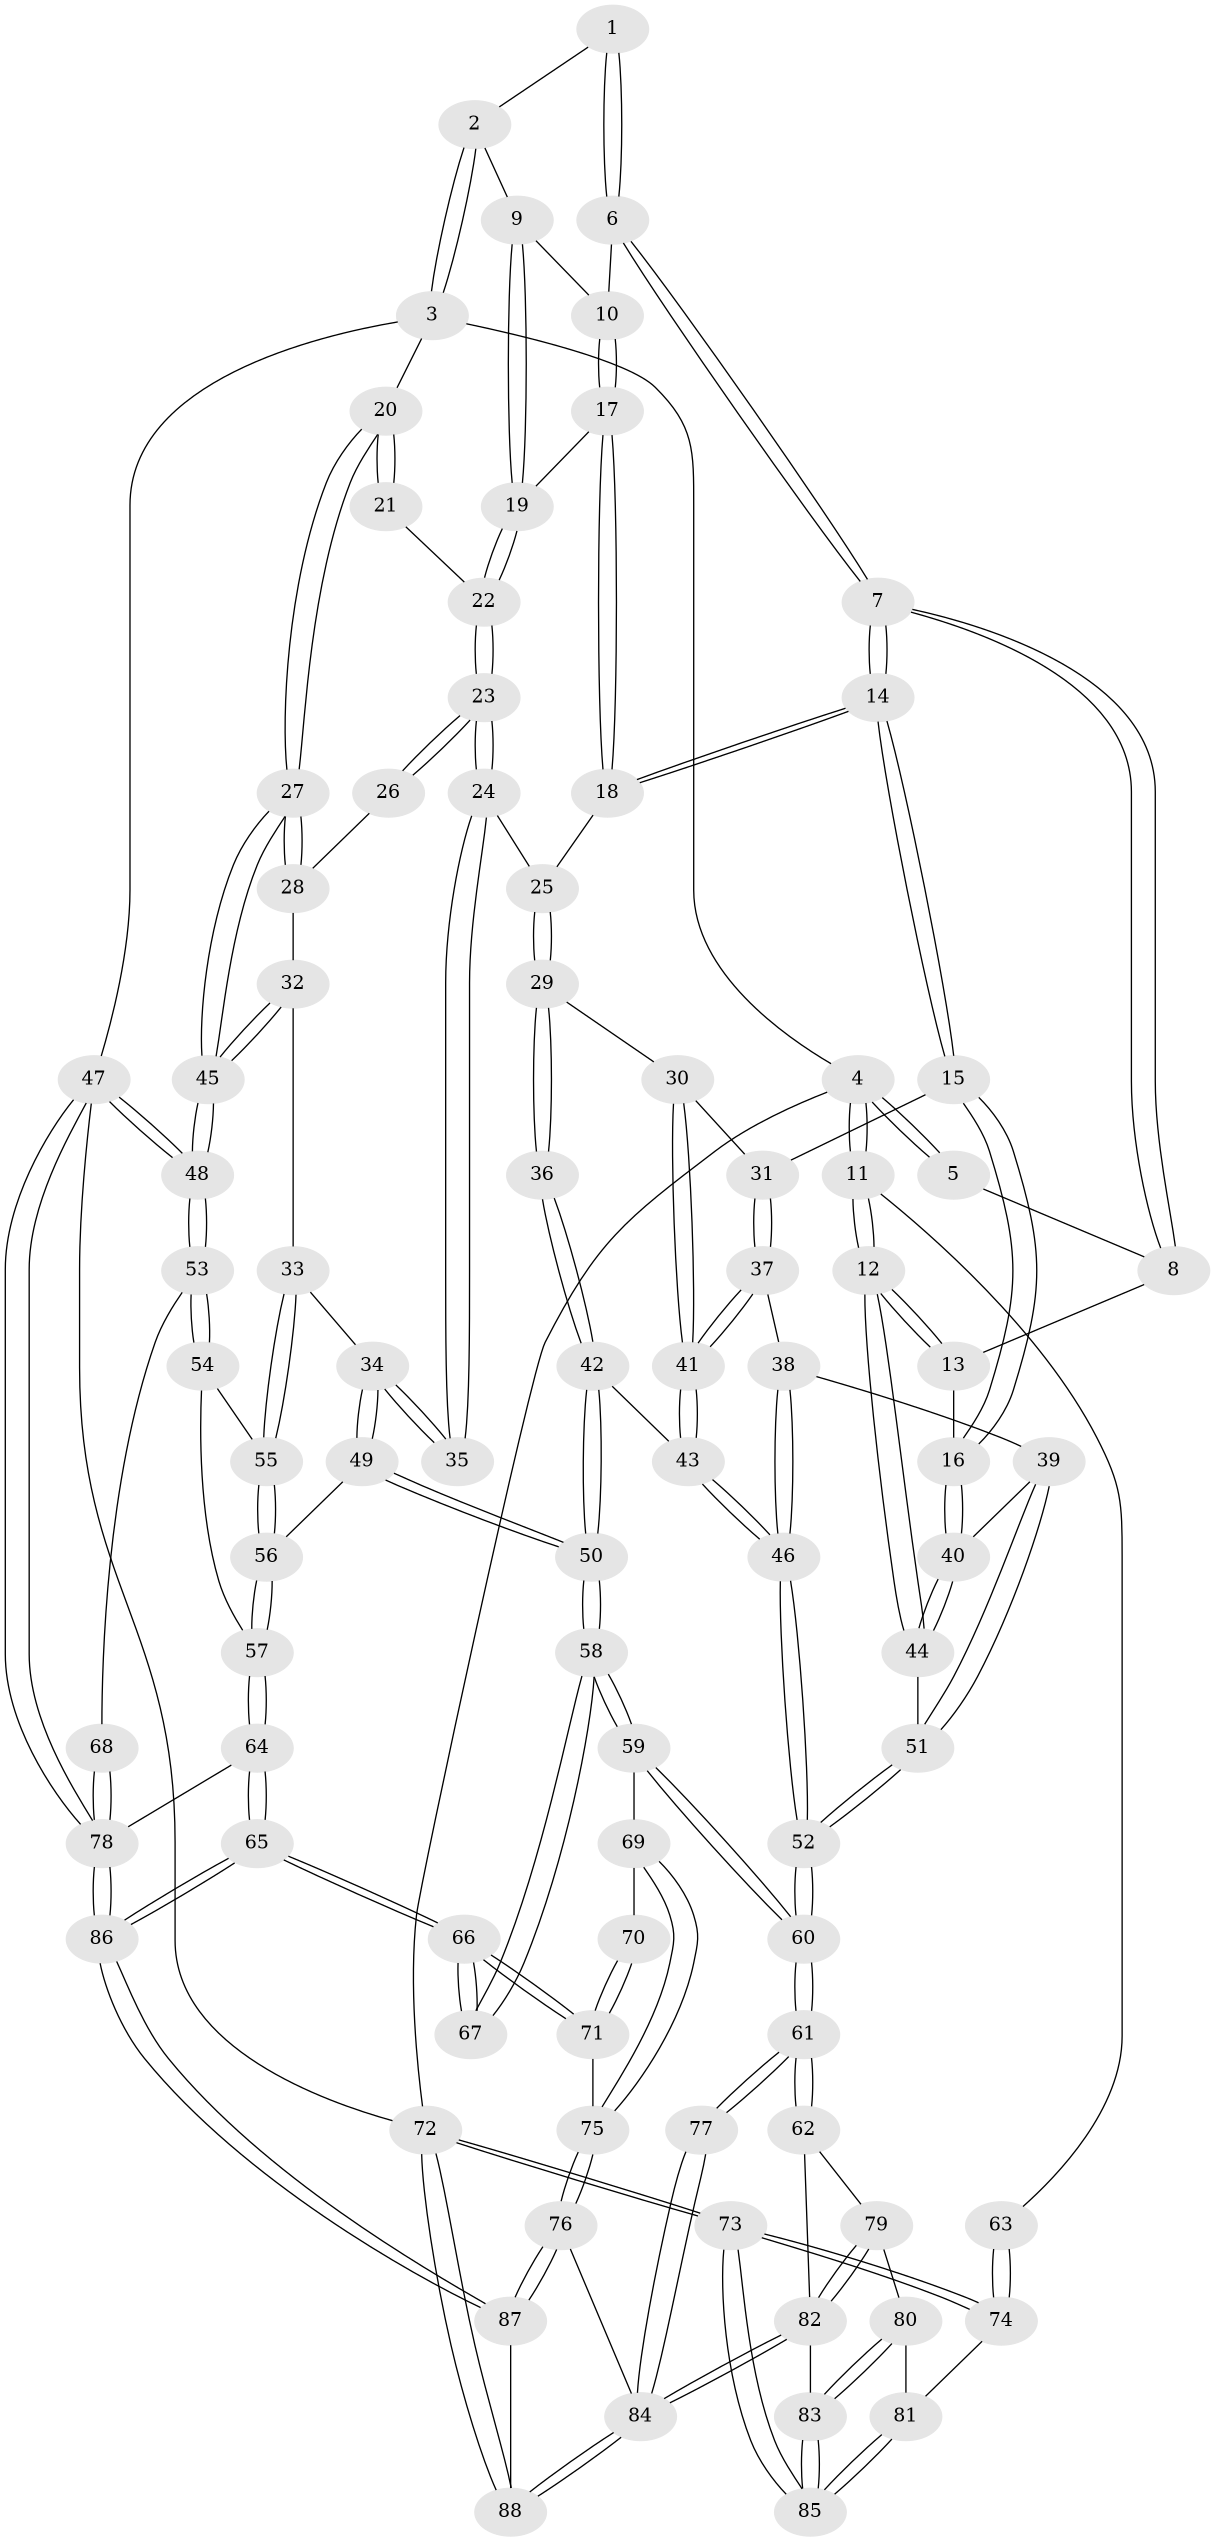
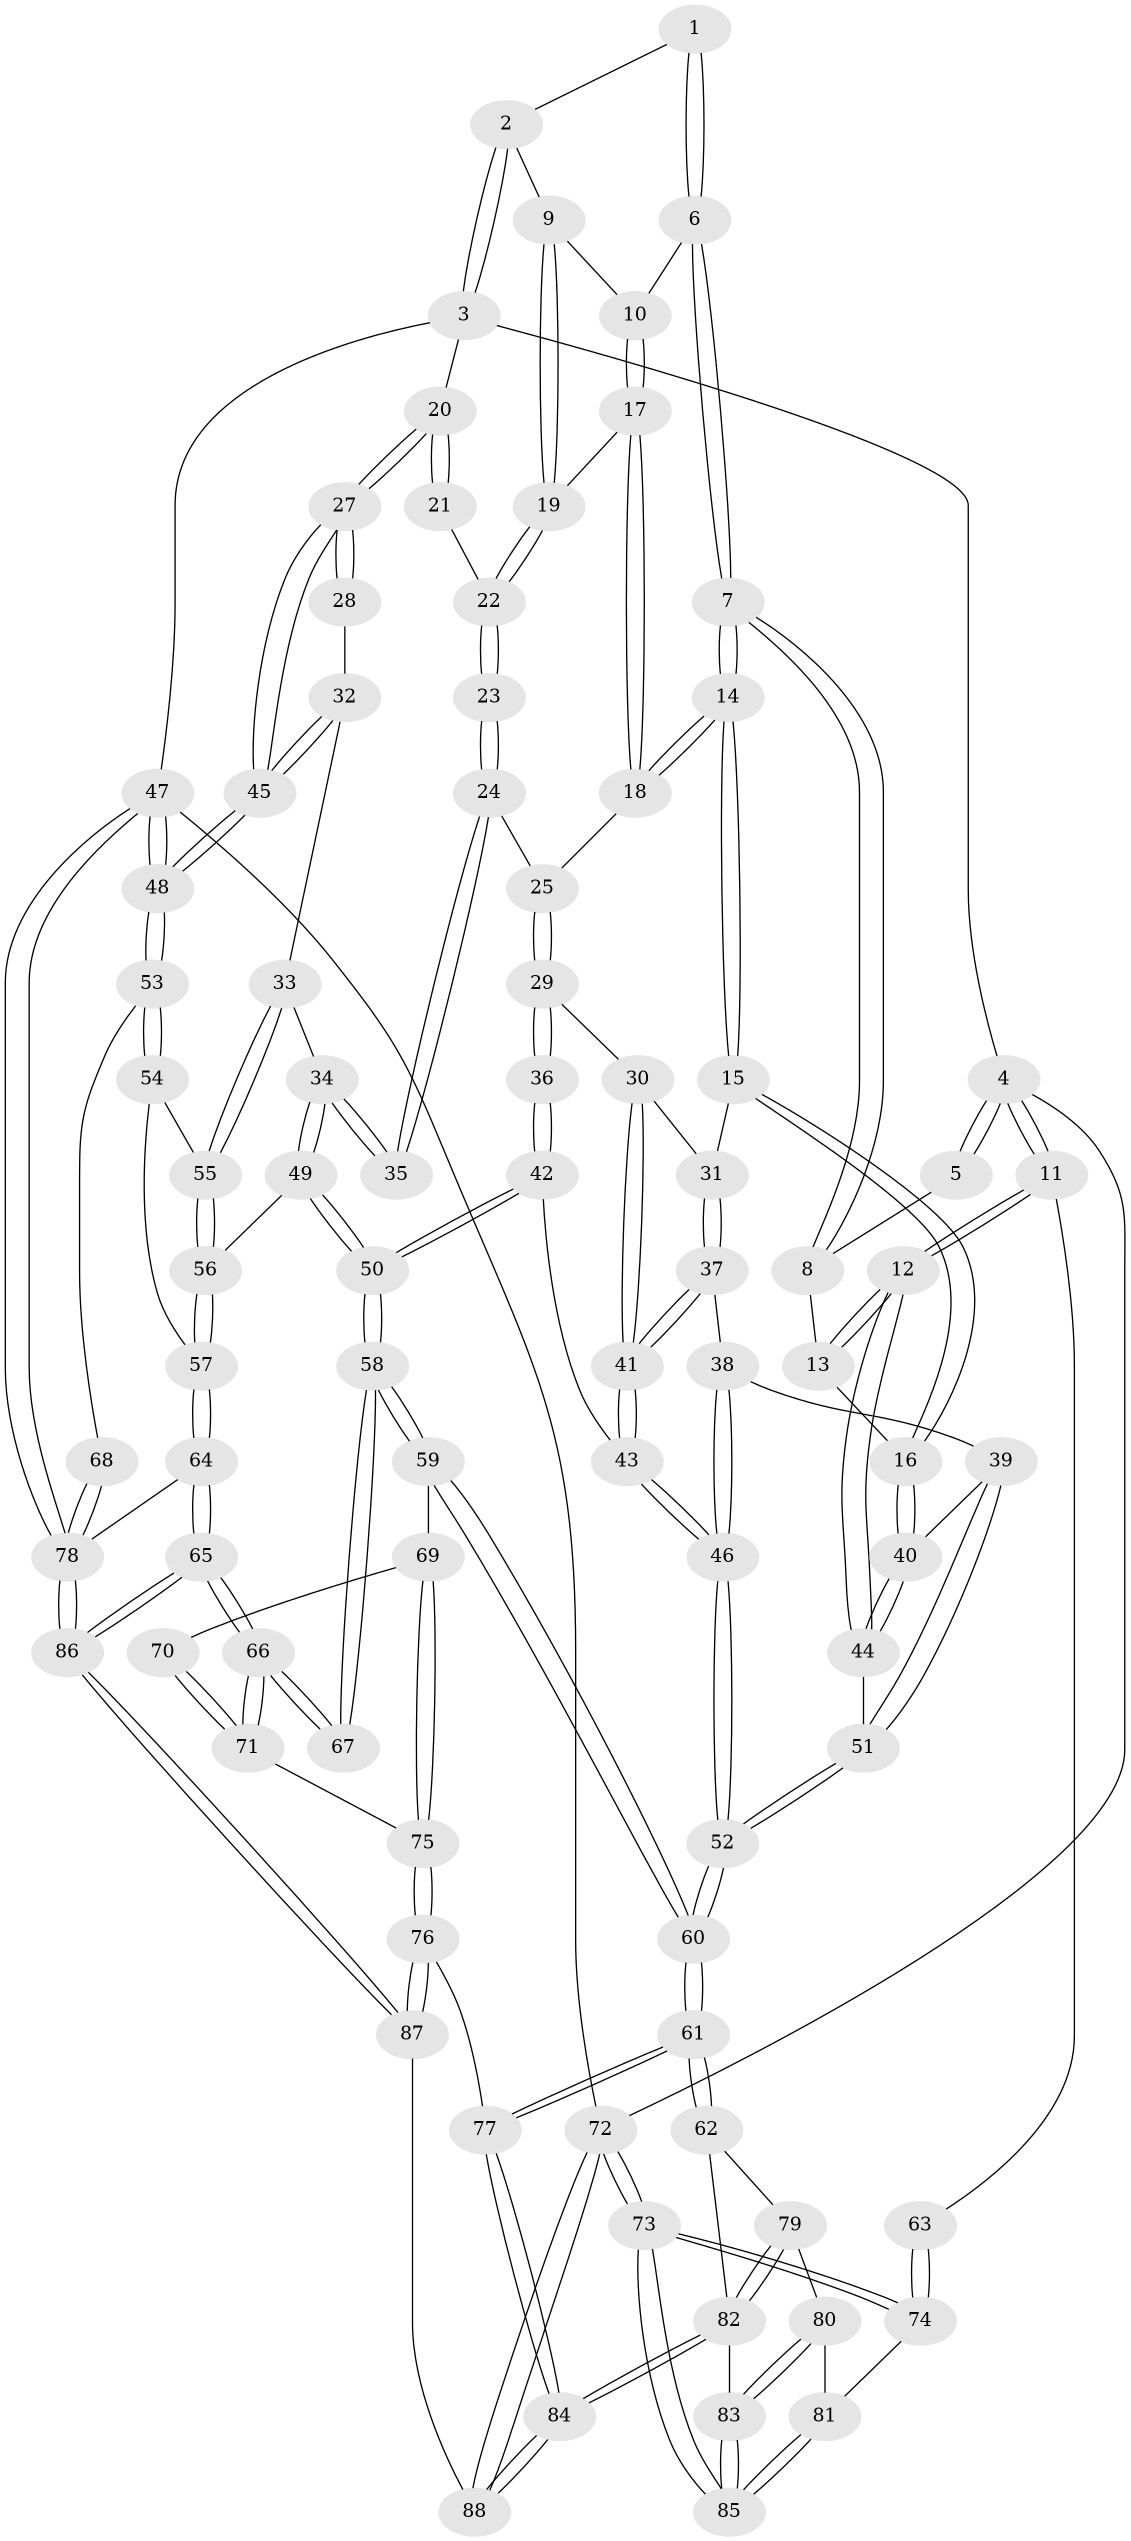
  graph {
    node [color=gray90 style=filled]
    1
    2
    6
    3
    9
    7
    10
    4
    20
    47
    19
    5
    11
    72
    21
    27
    48
    78
    8
    12
    63
    73
    88
    13
    14
    17
    15
    18
    16
    22
    44
    74
    51
    40
    31
    25
    37
    29
    23
    28
    45
-   26
    24
    35
    30
    36
    32
    33
    41
    42
    43
    38
    34
    55
    49
    56
    50
    39
    46
    52
    58
    53
    60
    86
    54
    68
    57
    59
    67
    61
    64
    65
    69
    70
    75
    62
    77
    79
    82
    84
    80
    81
    66
    71
    87
    76
    85
    83
    1 -- 2
    1 -- 6
    1 -- 6
    2 -- 3
    2 -- 3
    2 -- 9
    6 -- 7
    6 -- 7
    6 -- 10
    3 -- 4
    3 -- 20
    3 -- 47
    9 -- 10
    9 -- 19
    9 -- 19
    7 -- 8
    7 -- 8
    7 -- 14
    7 -- 14
    10 -- 17
    10 -- 17
    4 -- 5
    4 -- 5
    4 -- 11
    4 -- 11
    4 -- 72
    20 -- 21
    20 -- 21
    20 -- 27
    20 -- 27
    47 -- 72
    47 -- 48
    47 -- 48
    47 -- 78
    47 -- 78
    19 -- 22
    19 -- 22
    5 -- 8
    11 -- 12
    11 -- 12
    11 -- 63
    72 -- 73
    72 -- 73
    72 -- 88
    72 -- 88
    21 -- 22
    27 -- 28
    27 -- 28
    27 -- 45
    27 -- 45
    48 -- 53
    48 -- 53
    78 -- 86
    78 -- 86
    8 -- 13
    12 -- 13
    12 -- 13
    12 -- 44
    12 -- 44
    63 -- 74
    63 -- 74
    73 -- 74
    73 -- 74
    73 -- 85
    73 -- 85
    13 -- 16
    14 -- 15
    14 -- 15
    14 -- 18
    14 -- 18
    17 -- 19
    17 -- 18
    17 -- 18
    15 -- 16
    15 -- 16
    15 -- 31
    18 -- 25
    16 -- 40
    16 -- 40
    22 -- 23
    22 -- 23
    44 -- 51
    74 -- 81
    51 -- 52
    51 -- 52
    40 -- 44
    40 -- 44
    31 -- 37
    31 -- 37
    25 -- 29
    25 -- 29
    37 -- 41
    37 -- 41
    37 -- 38
    29 -- 30
    29 -- 36
    29 -- 36
-   23 -- 26
-   23 -- 26
    23 -- 24
    23 -- 24
    28 -- 32
    45 -- 48
    45 -- 48
-   26 -- 28
    24 -- 25
    24 -- 35
    24 -- 35
    30 -- 31
    30 -- 41
    30 -- 41
    36 -- 42
    36 -- 42
    32 -- 45
    32 -- 45
    32 -- 33
    33 -- 34
    33 -- 55
    33 -- 55
    41 -- 43
    41 -- 43
    42 -- 43
    42 -- 50
    42 -- 50
    43 -- 46
    43 -- 46
    38 -- 39
    38 -- 46
    38 -- 46
    34 -- 35
    34 -- 35
    34 -- 49
    34 -- 49
    55 -- 56
    55 -- 56
    49 -- 56
    49 -- 50
    49 -- 50
    56 -- 57
    56 -- 57
    50 -- 58
    50 -- 58
    39 -- 51
    39 -- 51
    39 -- 40
    46 -- 52
    46 -- 52
    52 -- 60
    52 -- 60
    58 -- 59
    58 -- 59
    58 -- 67
    58 -- 67
    53 -- 54
    53 -- 54
    53 -- 68
    60 -- 61
    60 -- 61
    86 -- 87
    86 -- 87
    54 -- 55
    54 -- 57
    68 -- 78
    68 -- 78
    57 -- 64
    57 -- 64
    59 -- 60
    59 -- 60
    59 -- 69
    61 -- 62
    61 -- 62
    61 -- 77
    61 -- 77
    64 -- 78
    64 -- 65
    64 -- 65
    65 -- 86
    65 -- 86
    65 -- 66
    65 -- 66
    69 -- 70
    69 -- 75
    69 -- 75
    70 -- 71
    70 -- 71
    75 -- 76
    75 -- 76
    62 -- 79
    62 -- 82
    77 -- 84
    77 -- 84
    79 -- 82
    79 -- 82
    79 -- 80
    82 -- 84
    82 -- 84
    82 -- 83
    84 -- 88
    84 -- 88
    80 -- 81
    80 -- 83
    80 -- 83
    81 -- 85
    81 -- 85
    66 -- 67
    66 -- 67
    66 -- 71
    66 -- 71
    71 -- 75
    87 -- 88
-   76 -- 84
+   76 -- 77
    76 -- 87
    76 -- 87
    83 -- 85
    83 -- 85
  }
